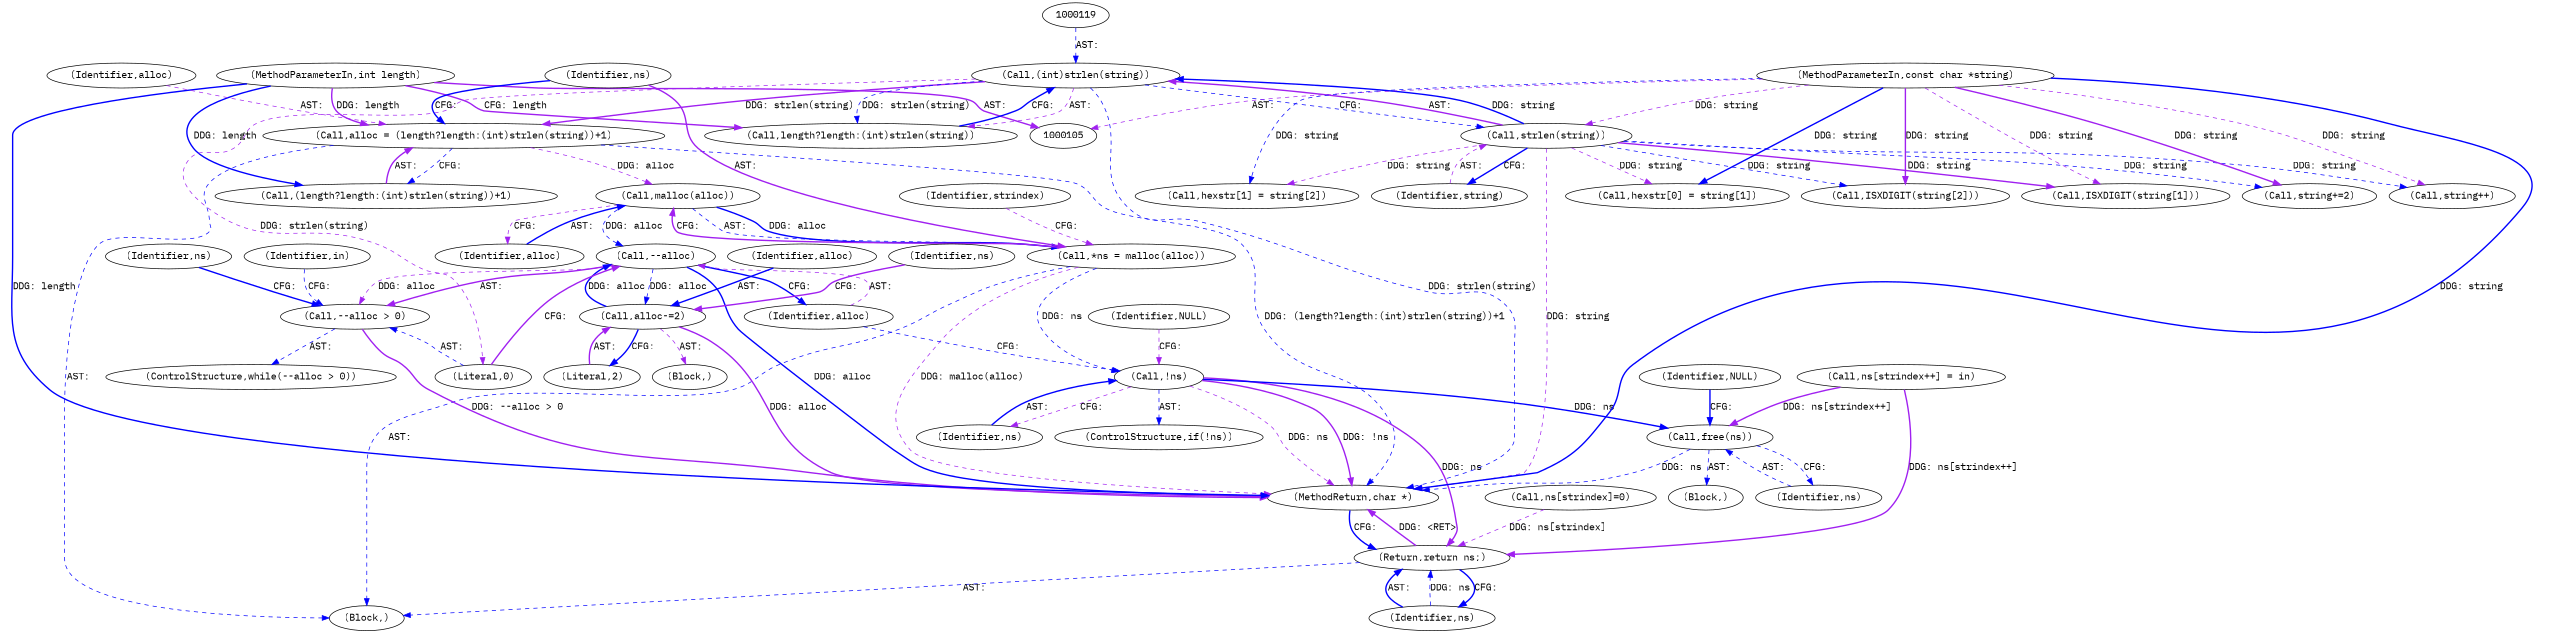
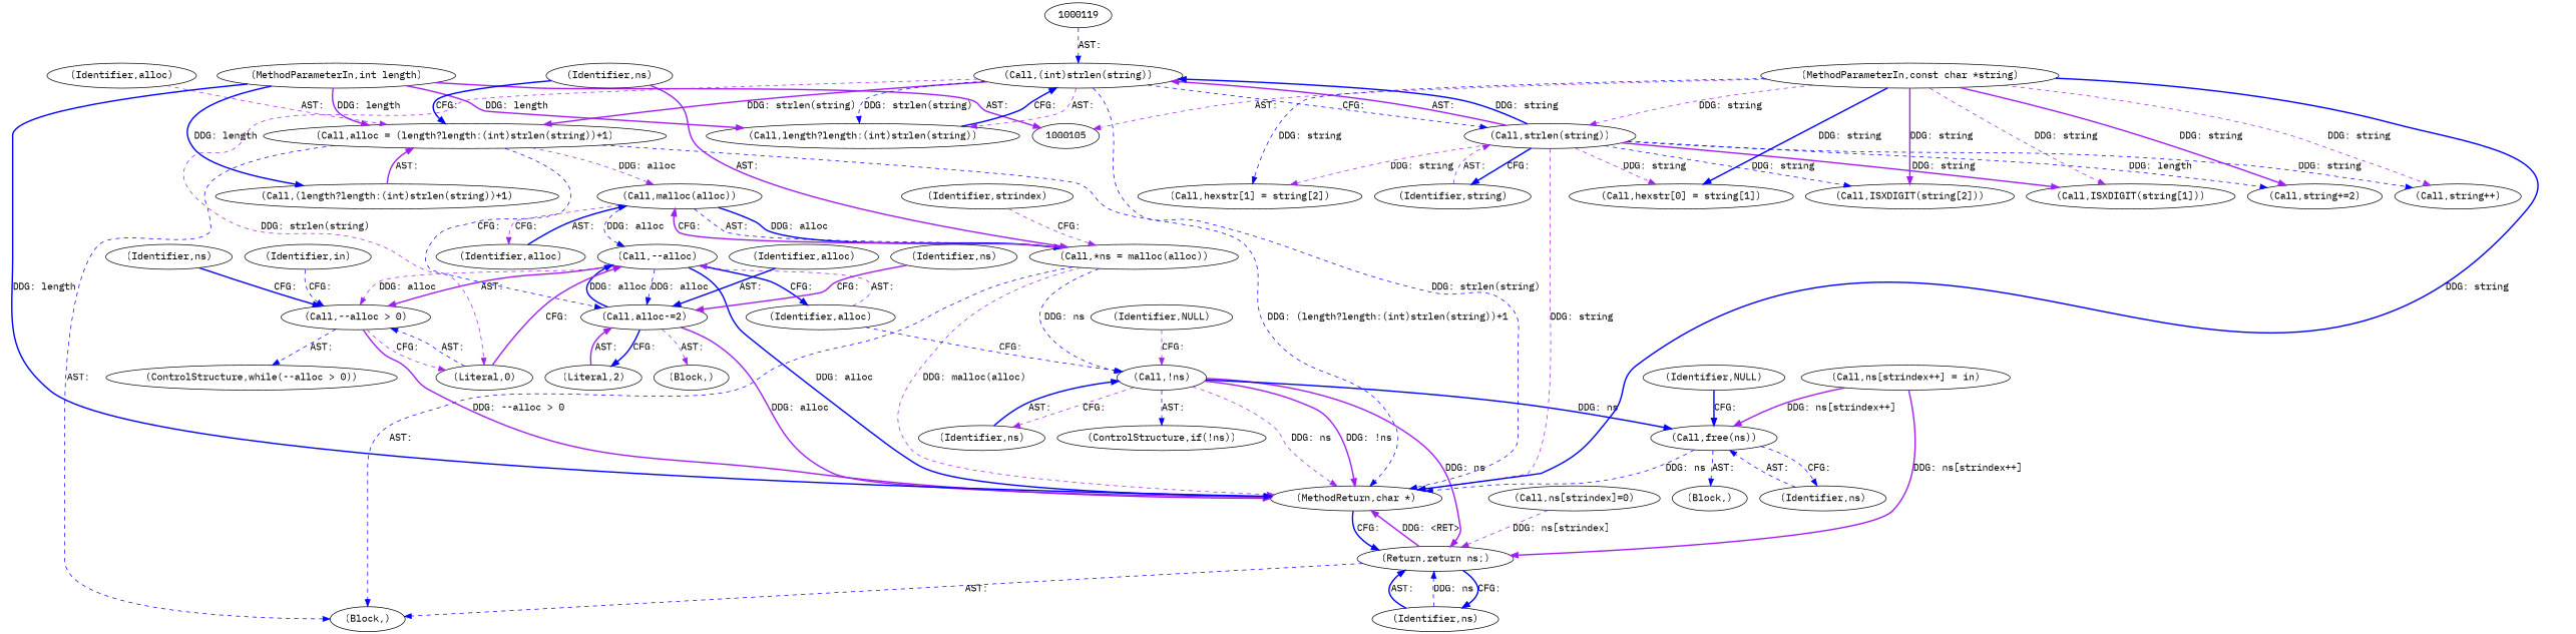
  digraph {
    fontname="IBM Plex Mono"
    node [fontname="IBM Plex Mono"]
    edge [color=blue fontname="IBM Plex Mono" style=dashed]
    n1 [label="(Call,malloc(alloc))"]
    n2 [label="(Call,*ns = malloc(alloc))"]
    n3 [label="(Call,--alloc)"]
    n4 [label="(Identifier,alloc)"]
    n5 [label="(MethodReturn,char *)"]
    n6 [label="(Block,)"]
    n7 [label="(Call,!ns)"]
    n8 [label="(Call,--alloc > 0)"]
    n9 [label="(Call,alloc-=2)"]
    n10 [label="(Identifier,alloc)"]
    n11 [label="(Return,return ns;)"]
    n12 [label="(Call,alloc = (length?length:(int)strlen(string))+1)"]
    n13 [label="(Call,(length?length:(int)strlen(string))+1)"]
    n14 [label="(MethodParameterIn,int length)"]
    n15 [label="(Call,length?length:(int)strlen(string))"]
    1000105
    n17 [label="(Call,(int)strlen(string))"]
    n18 [label="(Call,strlen(string))"]
    n19 [label="(Literal,0)"]
    n20 [label="(Call,hexstr[0] = string[1])"]
    n21 [label="(Call,hexstr[1] = string[2])"]
    n22 [label="(Call,string+=2)"]
    n23 [label="(Call,ISXDIGIT(string[1]))"]
    n24 [label="(Identifier,string)"]
    n25 [label="(Call,ISXDIGIT(string[2]))"]
    n26 [label="(Call,string++)"]
    n27 [label="(MethodParameterIn,const char *string)"]
    n28 [label="(Call,free(ns))"]
    n29 [label="(Identifier,ns)"]
    n30 [label="(ControlStructure,if(!ns))"]
    n31 [label="(Identifier,ns)"]
    n32 [label="(Block,)"]
    n33 [label="(Identifier,ns)"]
    n34 [label="(ControlStructure,while(--alloc > 0))"]
    n35 [label="(Literal,2)"]
    n36 [label="(Block,)"]
    n37 [label="(Identifier,strindex)"]
    n38 [label="(Identifier,NULL)"]
    n39 [label="(Identifier,ns)"]
    n40 [label="(Identifier,NULL)"]
    n41 [label="(Call,ns[strindex]=0)"]
    n42 [label="(Identifier,ns)"]
    n43 [label="(Identifier,alloc)"]
    n44 [label="(Call,ns[strindex++] = in)"]
    n45 [label="(Identifier,alloc)"]
    n46 [label="(Identifier,in)"]
    n47 [label="(Identifier,ns)"]
    1000119
    n1 -> n2 [label="AST: "]
    n1 -> n2 [label="DDG: alloc" style=bold]
    n1 -> n3 [label="DDG: alloc"]
    n1 -> n4 [color=purple label="CFG: "]
    n2 -> n1 [color=purple label="CFG: " style=bold]
    n2 -> n5 [color=purple label="DDG: malloc(alloc)"]
    n2 -> n6 [label="AST: "]
    n2 -> n7 [label="DDG: ns"]
    n3 -> n5 [label="DDG: alloc" style=bold]
    n3 -> n8 [color=purple label="AST: " style=bold]
    n3 -> n8 [color=purple label="DDG: alloc"]
    n3 -> n9 [label="DDG: alloc"]
    n3 -> n10 [label="CFG: " style=bold]
    n4 -> n1 [label="AST: " style=bold]
    n5 -> n11 [label="CFG: " style=bold]
    n7 -> n5 [color=purple label="DDG: !ns" style=bold]
    n7 -> n5 [color=purple label="DDG: ns"]
    n7 -> n11 [color=purple label="DDG: ns" style=bold]
    n7 -> n28 [label="DDG: ns" style=bold]
    n7 -> n29 [color=purple label="CFG: "]
    n7 -> n30 [label="AST: "]
    n8 -> n5 [color=purple label="DDG: --alloc > 0" style=bold]
+   n8 -> n19 [color=purple label="CFG: "]
    n8 -> n34 [label="AST: "]
    n9 -> n3 [label="DDG: alloc" style=bold]
    n9 -> n5 [color=purple label="DDG: alloc" style=bold]
    n9 -> n35 [label="CFG: " style=bold]
    n9 -> n36 [color=purple label="AST: "]
    n10 -> n3 [color=purple label="AST: "]
    n10 -> n7 [label="CFG: "]
    n11 -> n5 [color=purple label="DDG: <RET>" style=bold]
    n11 -> n6 [label="AST: "]
    n11 -> n33 [label="CFG: " style=bold]
    n12 -> n1 [color=purple label="DDG: alloc"]
    n12 -> n5 [label="DDG: (length?length:(int)strlen(string))+1"]
    n12 -> n6 [label="AST: "]
-   n12 -> n13 [label="CFG: "]
+   n12 -> n9 [label="CFG: "]
    n13 -> n12 [color=purple label="AST: " style=bold]
    n14 -> n5 [label="DDG: length" style=bold]
    n14 -> n12 [color=purple label="DDG: length" style=bold]
    n14 -> n13 [label="DDG: length" style=bold]
-   n14 -> n15 [color=purple label="CFG: length" style=bold]
+   n14 -> n15 [color=purple label="DDG: length" style=bold]
    n14 -> 1000105 [color=purple label="AST: " style=bold]
    n15 -> n17 [label="CFG: " style=bold]
    n17 -> n5 [label="DDG: strlen(string)"]
    n17 -> n12 [color=purple label="DDG: strlen(string)" style=bold]
    n17 -> n15 [color=purple label="AST: "]
    n17 -> n15 [label="DDG: strlen(string)"]
    n17 -> n18 [label="CFG: "]
    n17 -> n19 [color=purple label="DDG: strlen(string)"]
    n18 -> n5 [color=purple label="DDG: string"]
    n18 -> n17 [color=purple label="AST: " style=bold]
    n18 -> n17 [label="DDG: string" style=bold]
    n18 -> n20 [color=purple label="DDG: string"]
    n18 -> n21 [color=purple label="DDG: string"]
-   n18 -> n22 [label="DDG: string"]
+   n18 -> n22 [label="DDG: length"]
    n18 -> n23 [color=purple label="DDG: string" style=bold]
    n18 -> n24 [label="CFG: " style=bold]
    n18 -> n25 [label="DDG: string"]
    n18 -> n26 [label="DDG: string"]
    n19 -> n3 [color=purple label="CFG: " style=bold]
    n19 -> n8 [label="AST: "]
    n24 -> n18 [color=purple label="AST: "]
    n27 -> n5 [label="DDG: string" style=bold]
    n27 -> 1000105 [color=purple label="AST: "]
    n27 -> n18 [color=purple label="DDG: string"]
    n27 -> n20 [label="DDG: string" style=bold]
    n27 -> n21 [label="DDG: string"]
    n27 -> n22 [color=purple label="DDG: string" style=bold]
    n27 -> n23 [color=purple label="DDG: string"]
    n27 -> n25 [color=purple label="DDG: string" style=bold]
    n27 -> n26 [color=purple label="DDG: string"]
    n28 -> n5 [label="DDG: ns"]
    n28 -> n31 [label="CFG: "]
    n28 -> n32 [label="AST: "]
    n29 -> n7 [label="AST: " style=bold]
    n31 -> n28 [label="AST: "]
    n33 -> n11 [label="AST: " style=bold]
    n33 -> n11 [label="DDG: ns"]
    n35 -> n9 [color=purple label="AST: " style=bold]
    n37 -> n2 [color=purple label="CFG: "]
    n38 -> n7 [color=purple label="CFG: "]
    n39 -> n9 [color=purple label="CFG: " style=bold]
    n40 -> n28 [label="CFG: " style=bold]
    n41 -> n11 [color=purple label="DDG: ns[strindex]"]
    n42 -> n8 [label="CFG: " style=bold]
    n43 -> n12 [color=purple label="AST: "]
    n44 -> n11 [color=purple label="DDG: ns[strindex++]" style=bold]
    n44 -> n28 [color=purple label="DDG: ns[strindex++]" style=bold]
    n45 -> n9 [label="AST: " style=bold]
    n46 -> n8 [label="CFG: "]
    n47 -> n2 [color=purple label="AST: " style=bold]
    n47 -> n12 [label="CFG: " style=bold]
    1000119 -> n17 [label="AST: "]
  }
